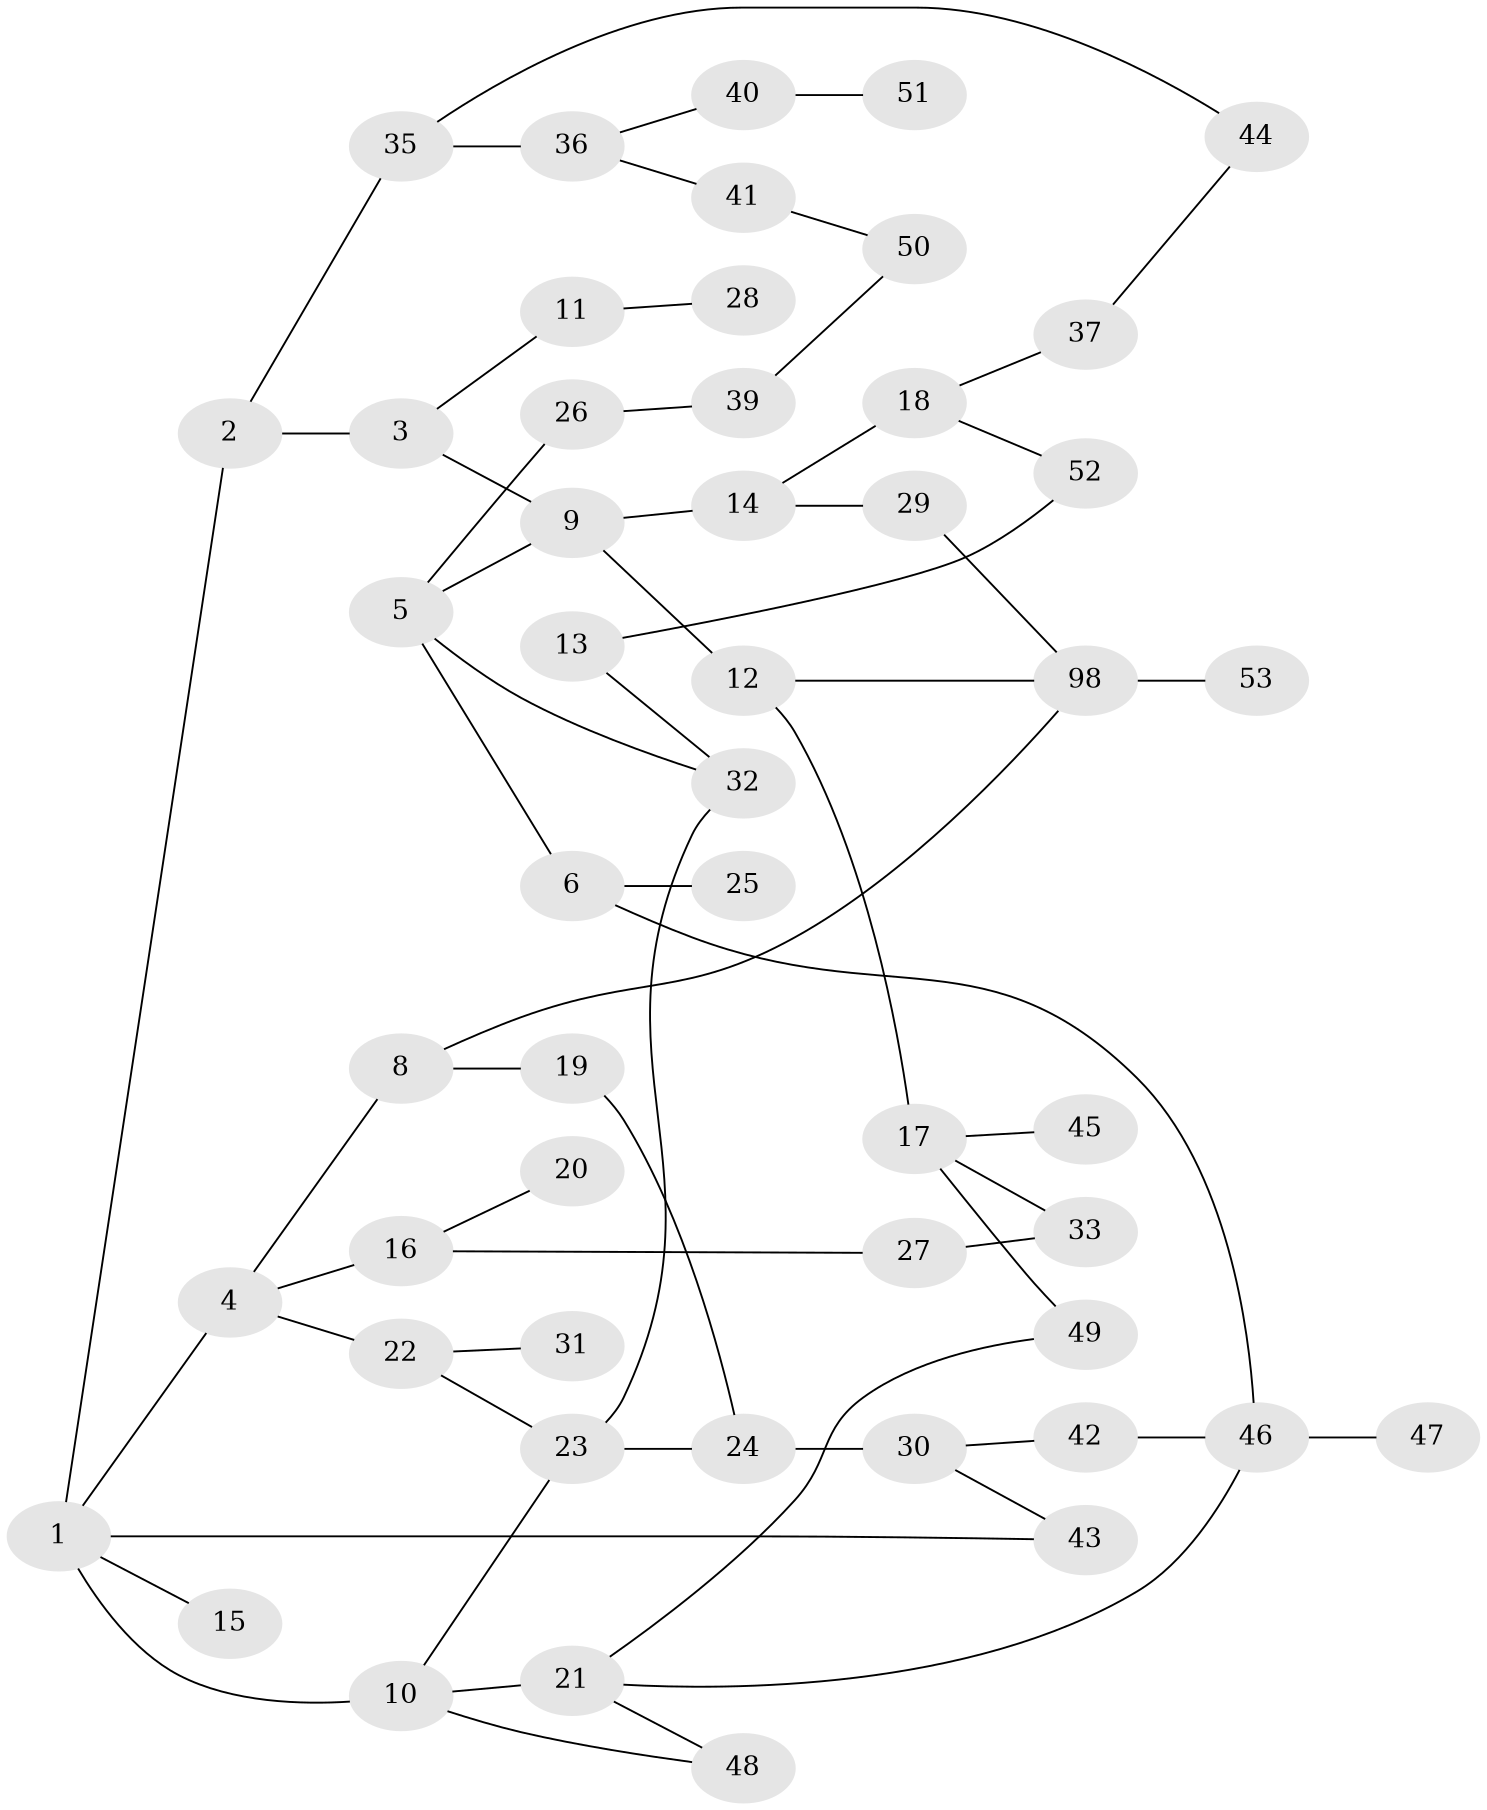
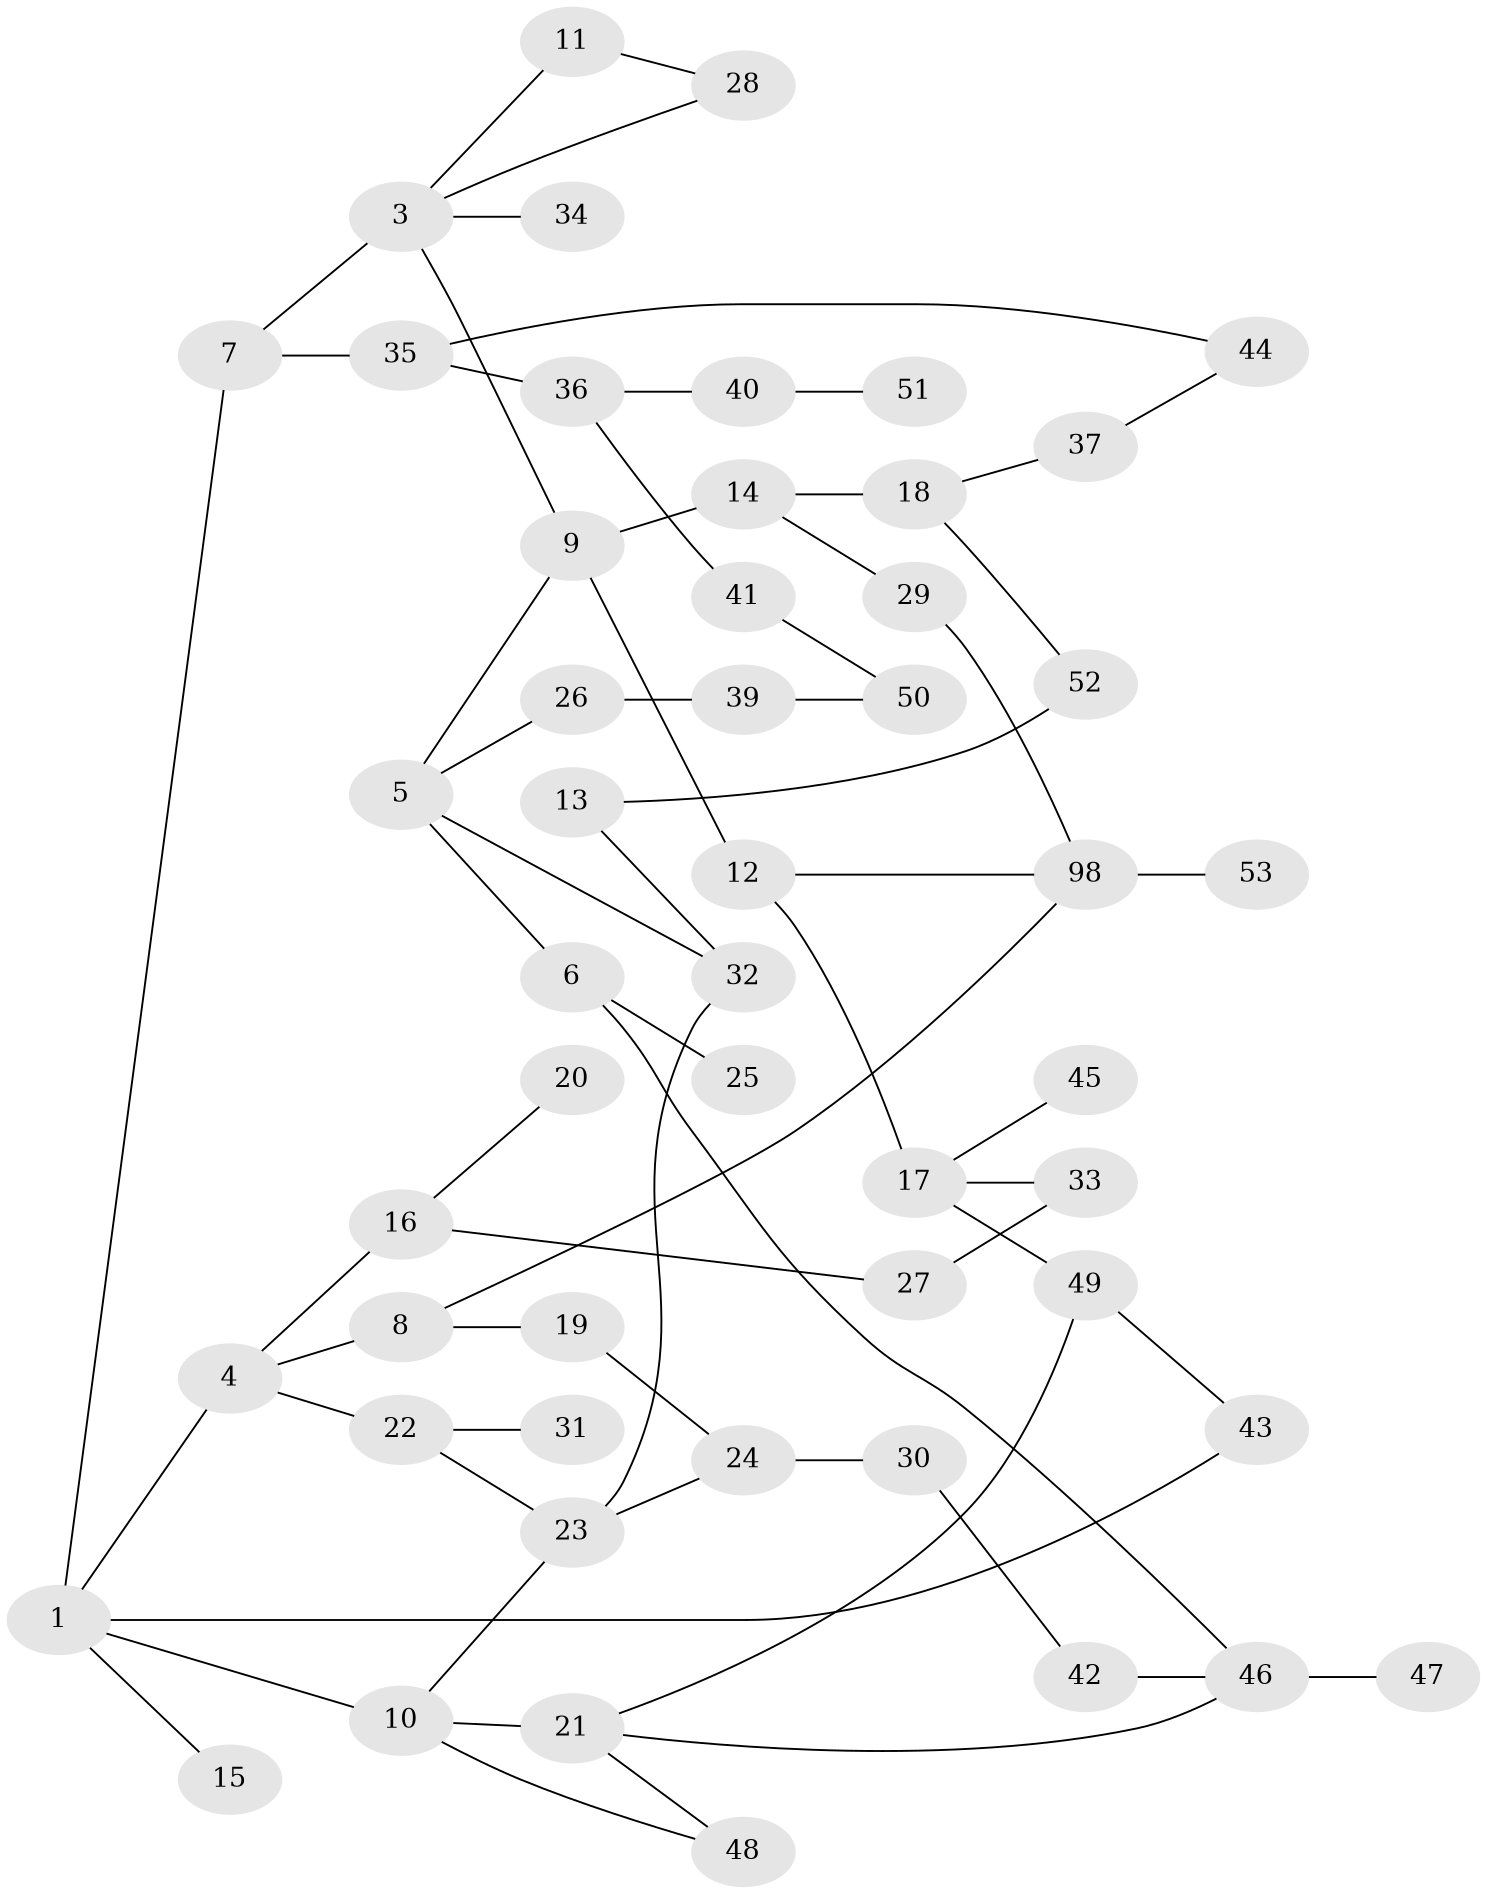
  graph {
    rankdir=LR
    node [color=gray90 style=filled]
    1
-   2
+   2 [label=7]
    4
    10
    15
    43
    3
    35
    8
    16
    22
    21
    23
    48
    11
    28
+   34
    9
    36
    44
    5
    6
    26
    32
    19
    n26 [label=98]
    20
    27
    31
    25
    46
    12
    14
    39
    47
    13
    52
    24
    53
    17
    18
    29
    49
    33
    45
    37
    30
    42
    50
    40
    41
    51
    1 -- 2
    1 -- 4
    1 -- 10
    1 -- 15
    1 -- 43
    2 -- 3
    2 -- 35
    4 -- 8
    4 -- 16
    4 -- 22
    10 -- 21
    10 -- 23
    10 -- 48
    3 -- 11
+   3 -- 28
+   3 -- 34
    3 -- 9
    35 -- 36
    35 -- 44
    8 -- 19
    8 -- n26
    16 -- 20
    16 -- 27
    22 -- 23
    22 -- 31
    21 -- 48
    21 -- 46
    21 -- 49
    23 -- 32
    23 -- 24
    11 -- 28
    9 -- 12
    9 -- 14
    36 -- 40
    36 -- 41
    5 -- 9
    5 -- 6
    5 -- 26
    5 -- 32
    6 -- 25
    6 -- 46
    26 -- 39
    19 -- 24
    n26 -- 53
    27 -- 33
    46 -- 47
    12 -- n26
    12 -- 17
    14 -- 18
    14 -- 29
    39 -- 50
    13 -- 32
    13 -- 52
    24 -- 30
    17 -- 49
    17 -- 33
    17 -- 45
    18 -- 52
    18 -- 37
    29 -- n26
    37 -- 44
-   30 -- 43
+   49 -- 43
    30 -- 42
    42 -- 46
    40 -- 51
    41 -- 50
  }
